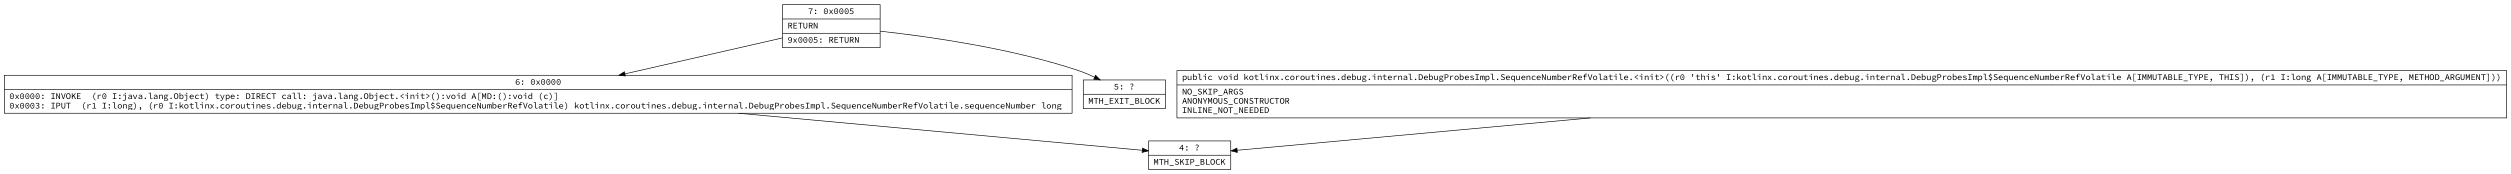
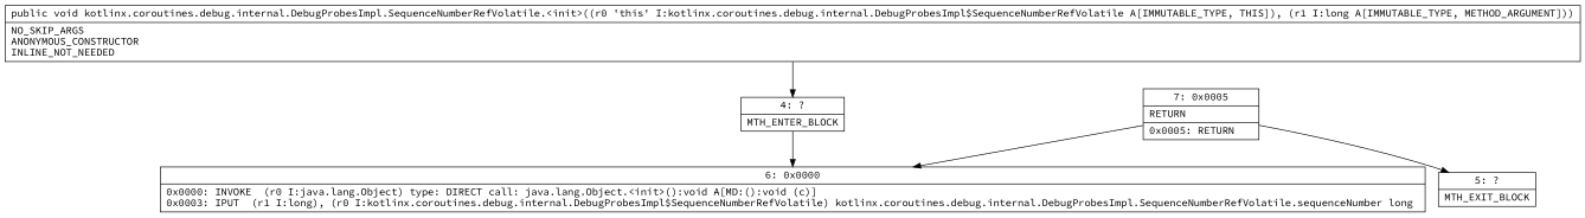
  digraph {
    fontname="Source Code Pro"
    node [fontname="Source Code Pro" shape=record]
    edge [fontname="Source Code Pro"]
-   n1 [label="{4\:\ ?|MTH_SKIP_BLOCK\l}"]
+   n1 [label="{4\:\ ?|MTH_ENTER_BLOCK\l}"]
    n2 [label="{6\:\ 0x0000|0x0000: INVOKE  (r0 I:java.lang.Object) type: DIRECT call: java.lang.Object.\<init\>():void A[MD:():void (c)]\l0x0003: IPUT  (r1 I:long), (r0 I:kotlinx.coroutines.debug.internal.DebugProbesImpl$SequenceNumberRefVolatile) kotlinx.coroutines.debug.internal.DebugProbesImpl.SequenceNumberRefVolatile.sequenceNumber long \l}"]
-   n3 [label="{7\:\ 0x0005|RETURN\l|9x0005: RETURN   \l}"]
+   n3 [label="{7\:\ 0x0005|RETURN\l|0x0005: RETURN   \l}"]
    n4 [label="{5\:\ ?|MTH_EXIT_BLOCK\l}"]
    n5 [label="{public void kotlinx.coroutines.debug.internal.DebugProbesImpl.SequenceNumberRefVolatile.\<init\>((r0 'this' I:kotlinx.coroutines.debug.internal.DebugProbesImpl$SequenceNumberRefVolatile A[IMMUTABLE_TYPE, THIS]), (r1 I:long A[IMMUTABLE_TYPE, METHOD_ARGUMENT]))  | NO_SKIP_ARGS\lANONYMOUS_CONSTRUCTOR\lINLINE_NOT_NEEDED\l}"]
-   n2 -> n1
+   n1 -> n2
    n3 -> n2
    n3 -> n4
    n5 -> n1
  }
